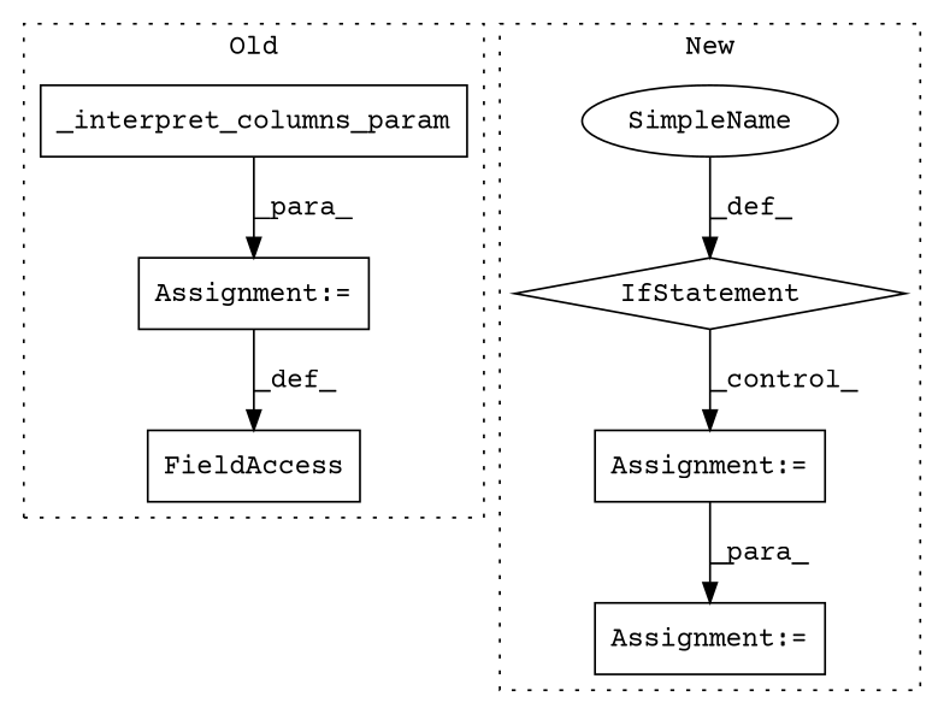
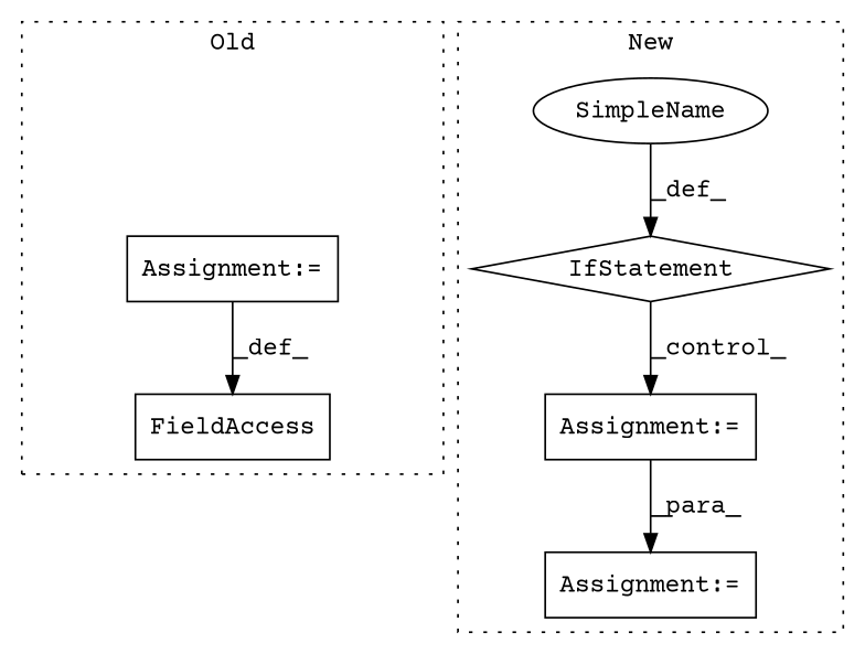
  digraph {
    fontname="Courier Prime"
    node [a=7 fontname="Courier Prime" l=1 shape=box]
    edge [fontname="Courier Prime"]
-   n1 [a=32 l="25,1" label=_interpret_columns_param s="4503,4535"]
    n2 [a=22 l=13 label=FieldAccess s=4489]
    n3 [label="Assignment:=" s=4502]
    n4 [a=25 l="4,2" label=IfStatement s="4643,4662" shape=diamond]
    n5 [label="Assignment:=" s=4740]
    n6 [label="Assignment:=" s=4974]
    n7 [a=42 l=15 label=SimpleName s=4647 shape=ellipse]
    subgraph cluster_1 {
      label=Old
      style=dotted
-     n1
      n2
      n3
    }
    subgraph cluster_2 {
      label=New
      style=dotted
      n4
      n5
      n6
      n7
    }
-   n1 -> n3 [label=_para_]
    n3 -> n2 [label=_def_]
    n4 -> n5 [label=_control_]
    n5 -> n6 [label=_para_]
    n7 -> n4 [label=_def_]
  }
